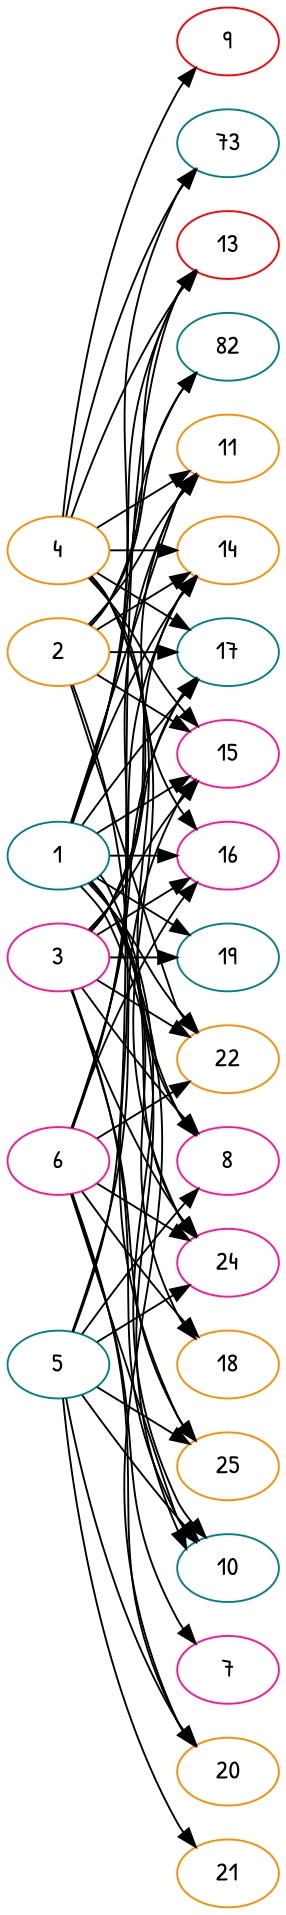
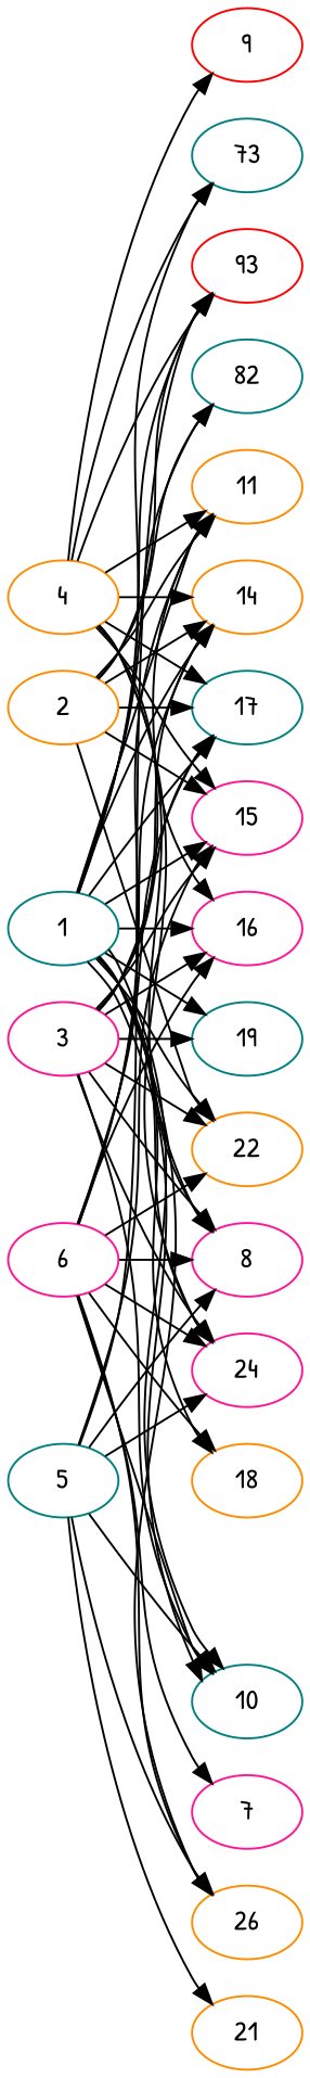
  digraph {
    fontname="Patrick Hand"
    rankdir=LR
    node [alpha=0.14 color=darkorange fontname="Patrick Hand"]
    edge [fontname="Patrick Hand"]
    1 [alpha=0.16 color=teal expect_size=20880384]
    8 [color=deeppink expect_size=33817600]
    10 [alpha=0.11 color=teal expect_size=21939200]
    11 [alpha=0.08 expect_size=21836800]
    n5 [alpha=0.00 color=teal expect_size=12980224 label=82]
-   13 [color=red expect_size=7373824]
+   13 [color=red expect_size=7373824 label=93]
    14 [alpha=0.05 expect_size=13032448]
    15 [alpha=0.18 color=deeppink expect_size=34630656]
    16 [alpha=0.17 color=deeppink expect_size=51858432]
    17 [alpha=0.12 color=teal expect_size=22598656]
    18 [alpha=0.00 expect_size=9049088]
    19 [color=teal expect_size=41594880]
-   20 [alpha=0.05 expect_size=18922496]
+   20 [alpha=0.05 expect_size=18922496 label=26]
    22 [alpha=0.09 expect_size=14425088]
    n15 [alpha=0.01 color=teal expect_size=15517696 label=73]
    24 [alpha=0.16 color=deeppink expect_size=47989760]
    2 [alpha=0.18 expect_size=30512128]
-   25 [alpha=0.06 expect_size=11971584]
    3 [alpha=0.02 color=deeppink expect_size=16514048]
    4 [alpha=0.09 expect_size=9203712]
    9 [alpha=0.10 color=red expect_size=42113024]
    5 [alpha=0.07 color=teal expect_size=43617280]
    21 [alpha=0.01 expect_size=43805696]
    6 [alpha=0.08 color=deeppink expect_size=7927808]
    7 [color=deeppink expect_size=28318720]
    1 -> 8
    1 -> 10
    1 -> 10
    1 -> 11
    1 -> n5
    1 -> 13
    1 -> 14
    1 -> 15
    1 -> 16
    1 -> 17
    1 -> 18
    1 -> 19
    1 -> 20
    1 -> 22
    1 -> n15
    1 -> 24
    2 -> 11
    2 -> n5
    2 -> 13
    2 -> 14
    2 -> 15
    2 -> 17
    2 -> 22
-   2 -> 25
    3 -> 8
    3 -> 10
    3 -> 11
    3 -> 14
    3 -> 15
    3 -> 16
    3 -> 17
    3 -> 19
    3 -> 22
    3 -> 24
-   3 -> 25
    4 -> 8
    4 -> 11
    4 -> 13
    4 -> 14
    4 -> 15
    4 -> 16
    4 -> 17
    4 -> n15
    4 -> 24
    4 -> 9
    5 -> 8
    5 -> 10
    5 -> 13
    5 -> 15
    5 -> 20
    5 -> 24
-   5 -> 25
    5 -> 21
+   6 -> 8
    6 -> 10
    6 -> 11
    6 -> 14
    6 -> 16
    6 -> 17
    6 -> 18
    6 -> 20
    6 -> 22
    6 -> 24
    6 -> 7
  }
